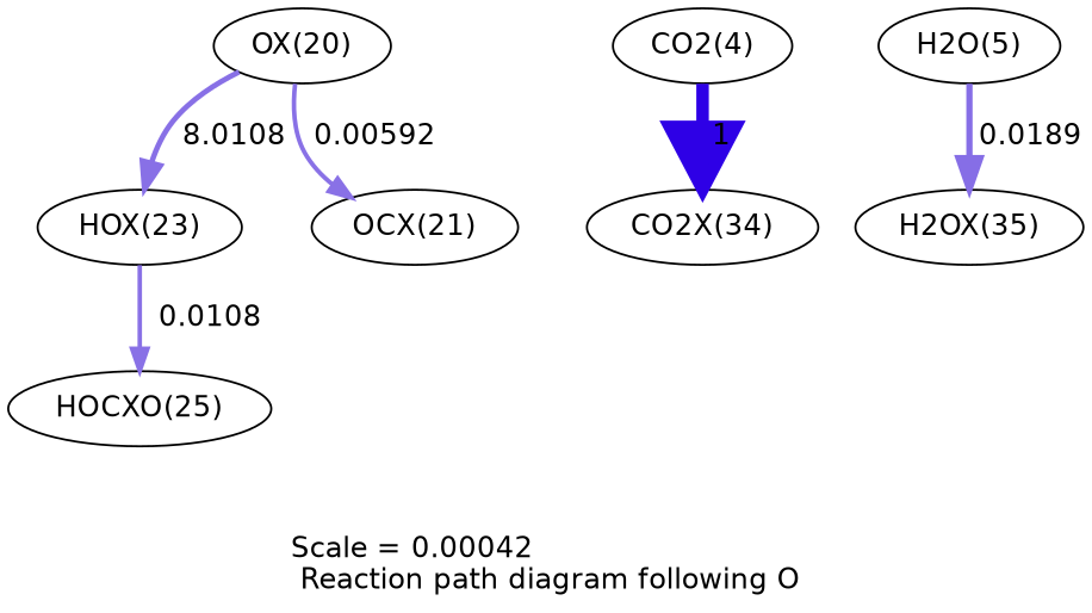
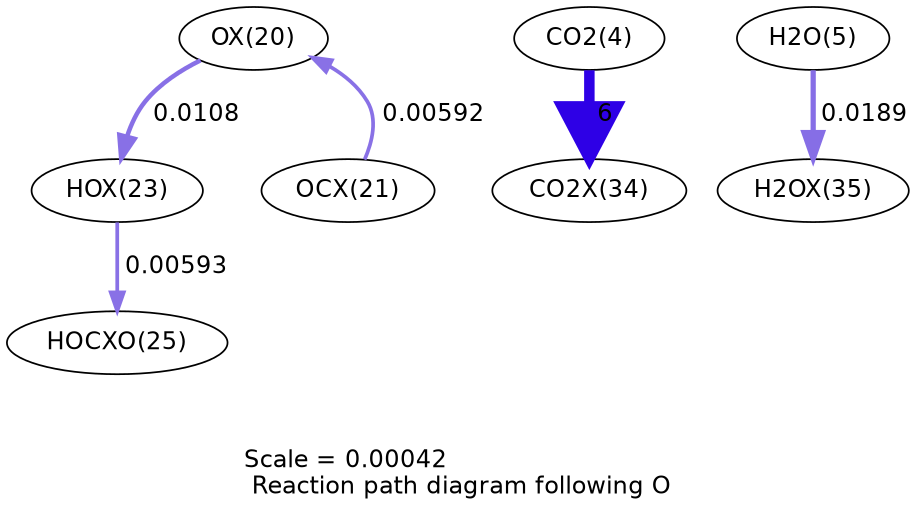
  digraph {
    fontname=Helvetica
    label="Scale = 0.00042\l Reaction path diagram following O"
    node [fontname=Helvetica]
    edge [arrowsize=1.06 color="0.7, 0.506, 0.9" fontname=Helvetica penwidth=2.13]
    n1 [label="OX(20)"]
    n2 [label="HOX(23)"]
    n3 [label="OCX(21)"]
    n4 [label="HOCXO(25)"]
    n5 [label="CO2(4)"]
    n6 [label="CO2X(34)"]
    n7 [label="H2O(5)"]
    n8 [label="H2OX(35)"]
-   n1 -> n2 [arrowsize=1.29 color="0.7, 0.511, 0.9" label=" 8.0108" penwidth=2.58]
-   n1 -> n3 [label=" 0.00592"]
-   n2 -> n4 [label=" 0.0108"]
-   n5 -> n6 [arrowsize=3 color="0.7, 1.5, 0.9" label=" 1" penwidth=6]
+   n1 -> n2 [arrowsize=1.29 color="0.7, 0.511, 0.9" label=" 0.0108" penwidth=2.58]
+   n3 -> n1 [label=" 0.00592"]
+   n2 -> n4 [label=" 0.00593"]
+   n5 -> n6 [arrowsize=3 color="0.7, 1.5, 0.9" label=" 6" penwidth=6]
    n7 -> n8 [arrowsize=1.5 color="0.7, 0.519, 0.9" label=" 0.0189" penwidth=3]
  }
